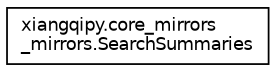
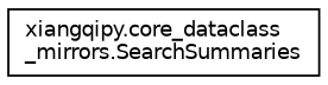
  digraph {
    rankdir=LR
-   n1 [color=black fillcolor=white fontname=Helvetica fontsize=10 height=0.2 label="xiangqipy.core_mirrors\l_mirrors.SearchSummaries" shape=record style=filled width=0.4]
+   n1 [color=black fillcolor=white fontname=Helvetica fontsize=10 height=0.2 label="xiangqipy.core_dataclass\l_mirrors.SearchSummaries" shape=record style=filled width=0.4]
  }
